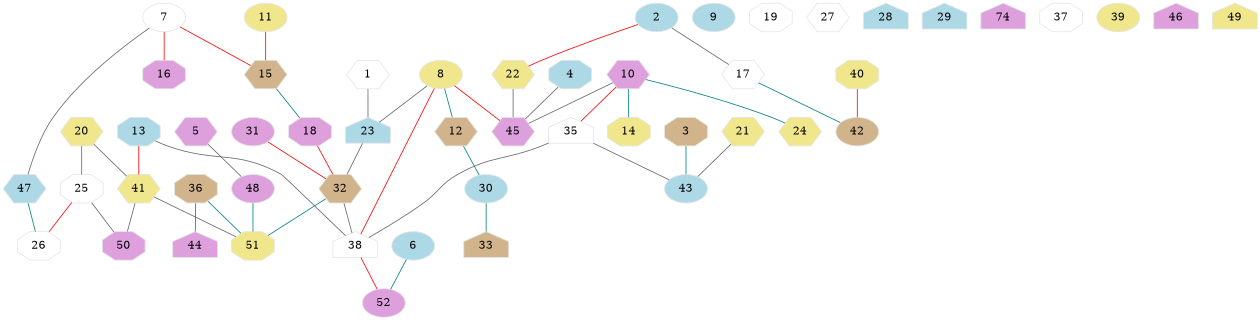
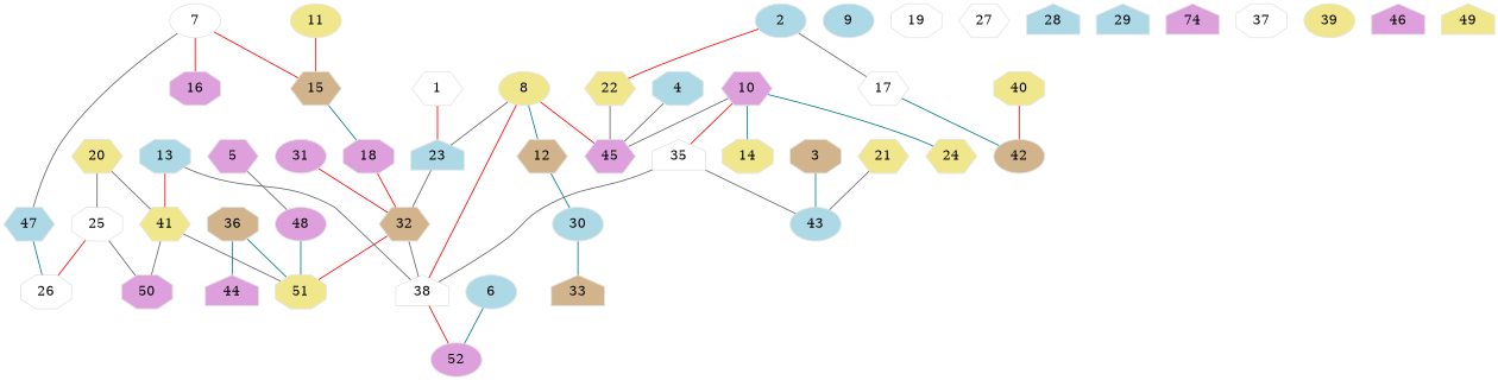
  graph {
    node [color=gray90 fillcolor=khaki shape=hexagon style=filled]
    edge [color=gray40]
    1 [fillcolor=white]
    23 [fillcolor=lightblue shape=house]
    32 [fillcolor=tan]
    2 [fillcolor=lightblue shape=ellipse]
    17 [fillcolor=white]
    22
    42 [fillcolor=tan shape=ellipse]
    45 [fillcolor=plum]
    3 [fillcolor=tan shape=octagon]
    43 [fillcolor=lightblue shape=ellipse]
    4 [fillcolor=lightblue shape=octagon]
    5 [fillcolor=plum]
    48 [fillcolor=plum shape=ellipse]
    26 [fillcolor=white shape=octagon]
    51 [shape=octagon]
    6 [fillcolor=lightblue shape=ellipse]
    52 [fillcolor=plum shape=ellipse]
    7 [fillcolor=white shape=ellipse]
    15 [fillcolor=tan]
    16 [fillcolor=plum shape=octagon]
    47 [fillcolor=lightblue]
    18 [fillcolor=plum shape=octagon]
    8 [shape=ellipse]
    12 [fillcolor=tan]
    38 [fillcolor=white shape=house]
    30 [fillcolor=lightblue shape=ellipse]
    9 [fillcolor=lightblue shape=ellipse]
    10 [fillcolor=plum]
    14 [shape=octagon]
    24
    35 [fillcolor=white shape=house]
    11 [shape=ellipse]
    33 [fillcolor=tan shape=house]
    13 [fillcolor=lightblue shape=octagon]
    41
    50 [fillcolor=plum shape=octagon]
    19 [fillcolor=white shape=octagon]
    20
    25 [fillcolor=white shape=octagon]
    21
    27 [fillcolor=white]
    28 [fillcolor=lightblue shape=house]
    29 [fillcolor=lightblue shape=house]
    31 [fillcolor=plum shape=ellipse]
    n45 [fillcolor=plum label=74 shape=house]
    36 [fillcolor=tan shape=octagon]
    44 [fillcolor=plum shape=house]
    37 [fillcolor=white shape=octagon]
    39 [shape=ellipse]
    40 [shape=octagon]
    46 [fillcolor=plum shape=house]
    49 [shape=house]
-   1 -- 23
+   1 -- 23 [color=red]
    23 -- 32
-   32 -- 51 [color=teal]
+   32 -- 51 [color=red]
    32 -- 38
    2 -- 17
    2 -- 22 [color=red]
    17 -- 42 [color=teal]
    22 -- 45
    3 -- 43 [color=teal]
    4 -- 45
    5 -- 48
    48 -- 51 [color=teal]
    6 -- 52 [color=teal]
    7 -- 15 [color=red]
    7 -- 16 [color=red]
    7 -- 47
    15 -- 18 [color=teal]
    47 -- 26 [color=teal]
    18 -- 32 [color=red]
    8 -- 23
    8 -- 45 [color=red]
    8 -- 12 [color=teal]
    8 -- 38 [color=red]
    12 -- 30 [color=teal]
    38 -- 52 [color=red]
    30 -- 33 [color=teal]
    10 -- 45
    10 -- 14 [color=teal]
    10 -- 24 [color=teal]
    10 -- 35 [color=red]
    35 -- 43
    35 -- 38
    11 -- 15 [color=red]
    13 -- 38
    13 -- 41 [color=red]
    41 -- 51
    41 -- 50
    20 -- 41
    20 -- 25
    25 -- 26 [color=red]
    25 -- 50
    21 -- 43
    31 -- 32 [color=red]
    36 -- 51 [color=teal]
    36 -- 44 [color=teal]
    40 -- 42 [color=red]
  }
